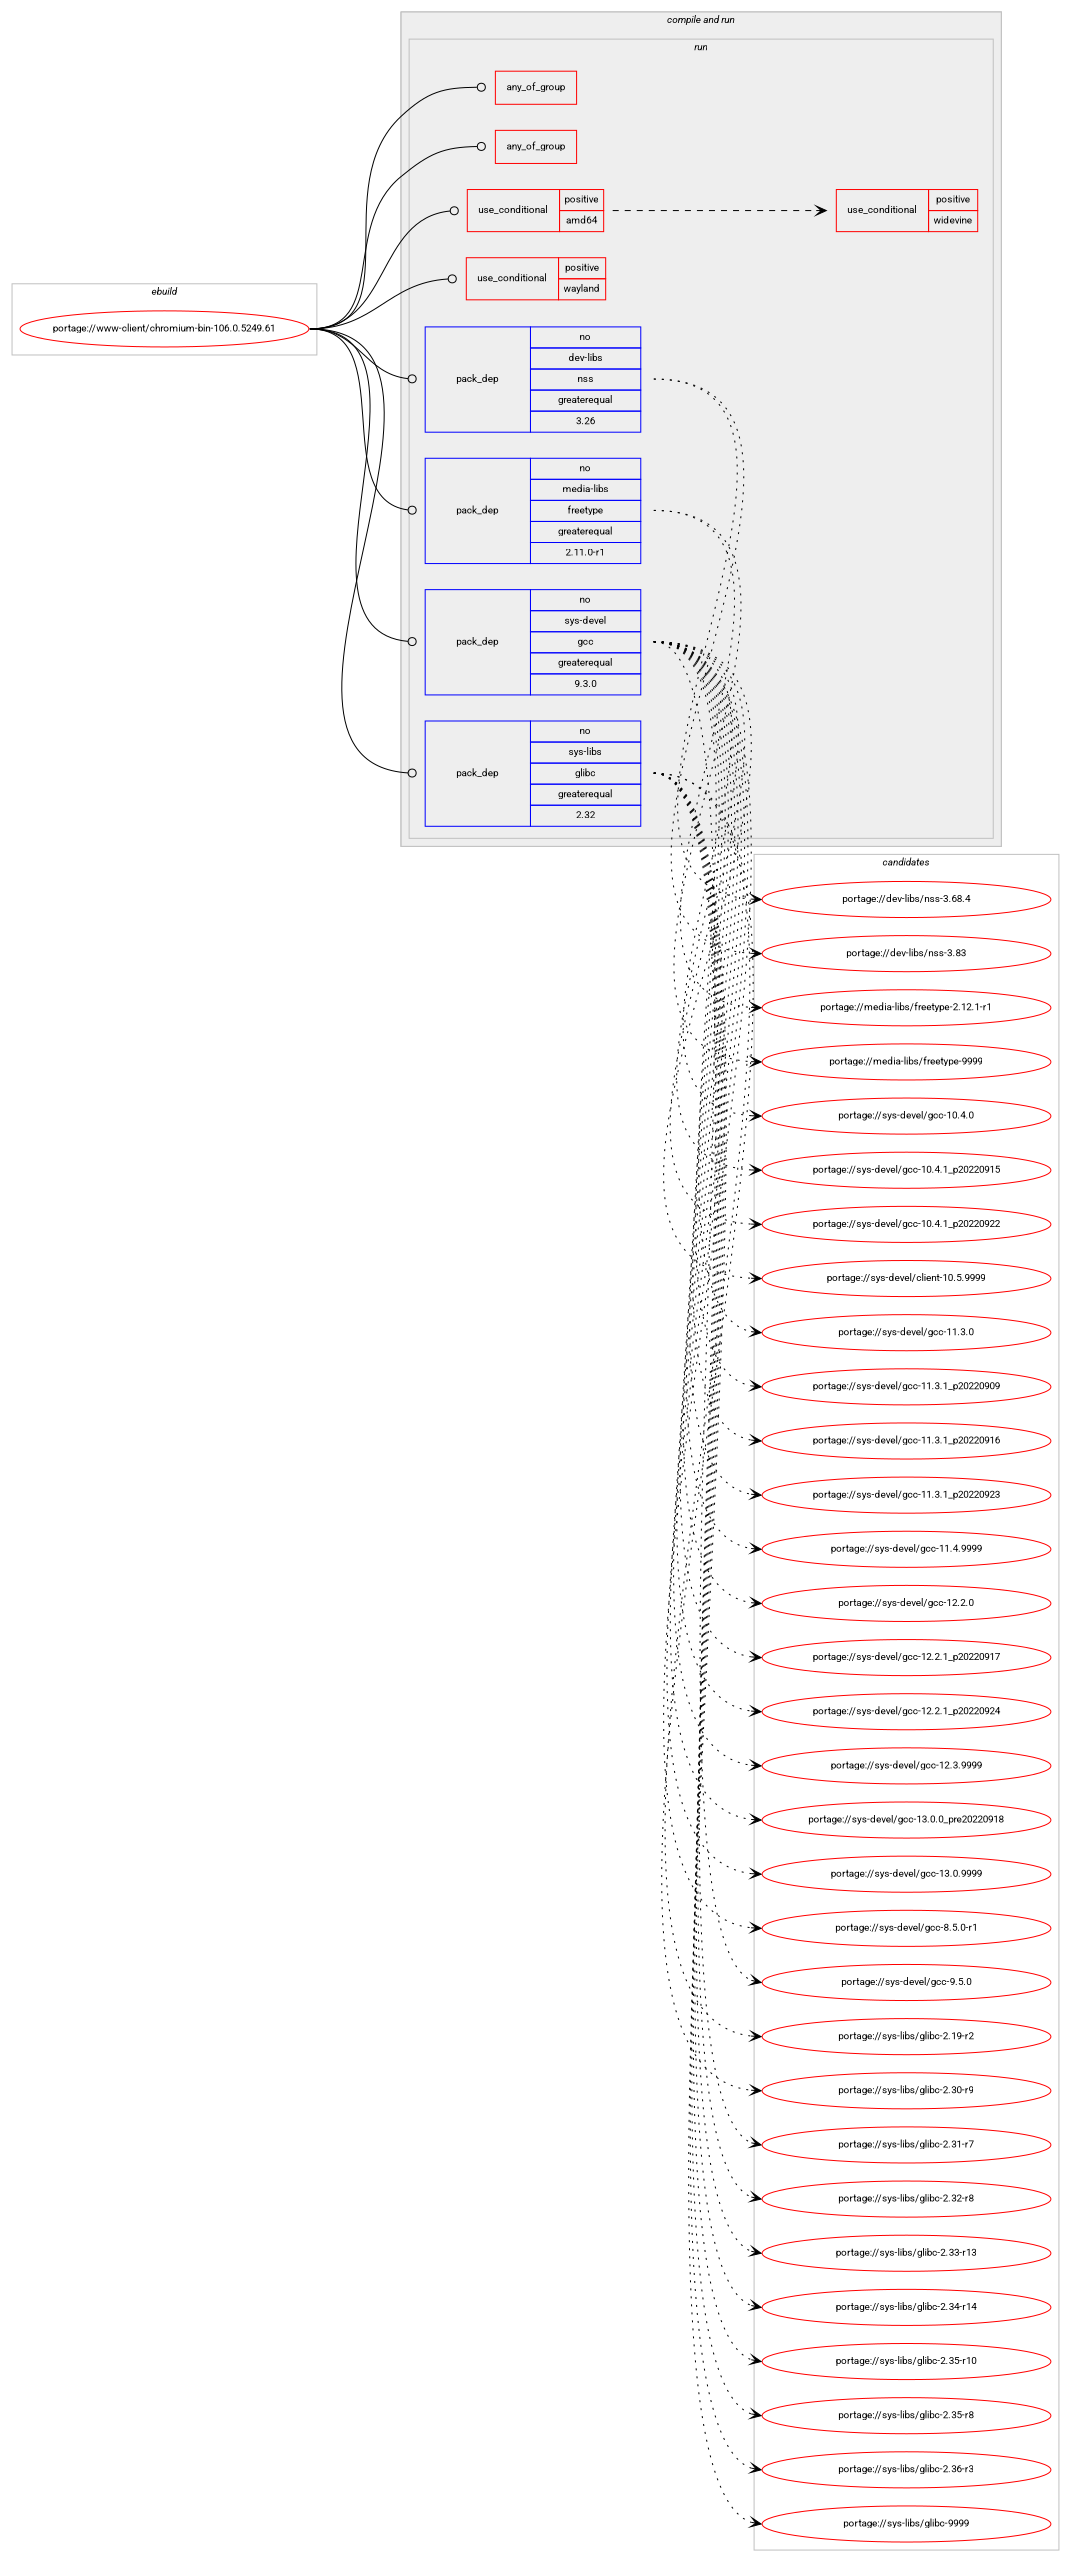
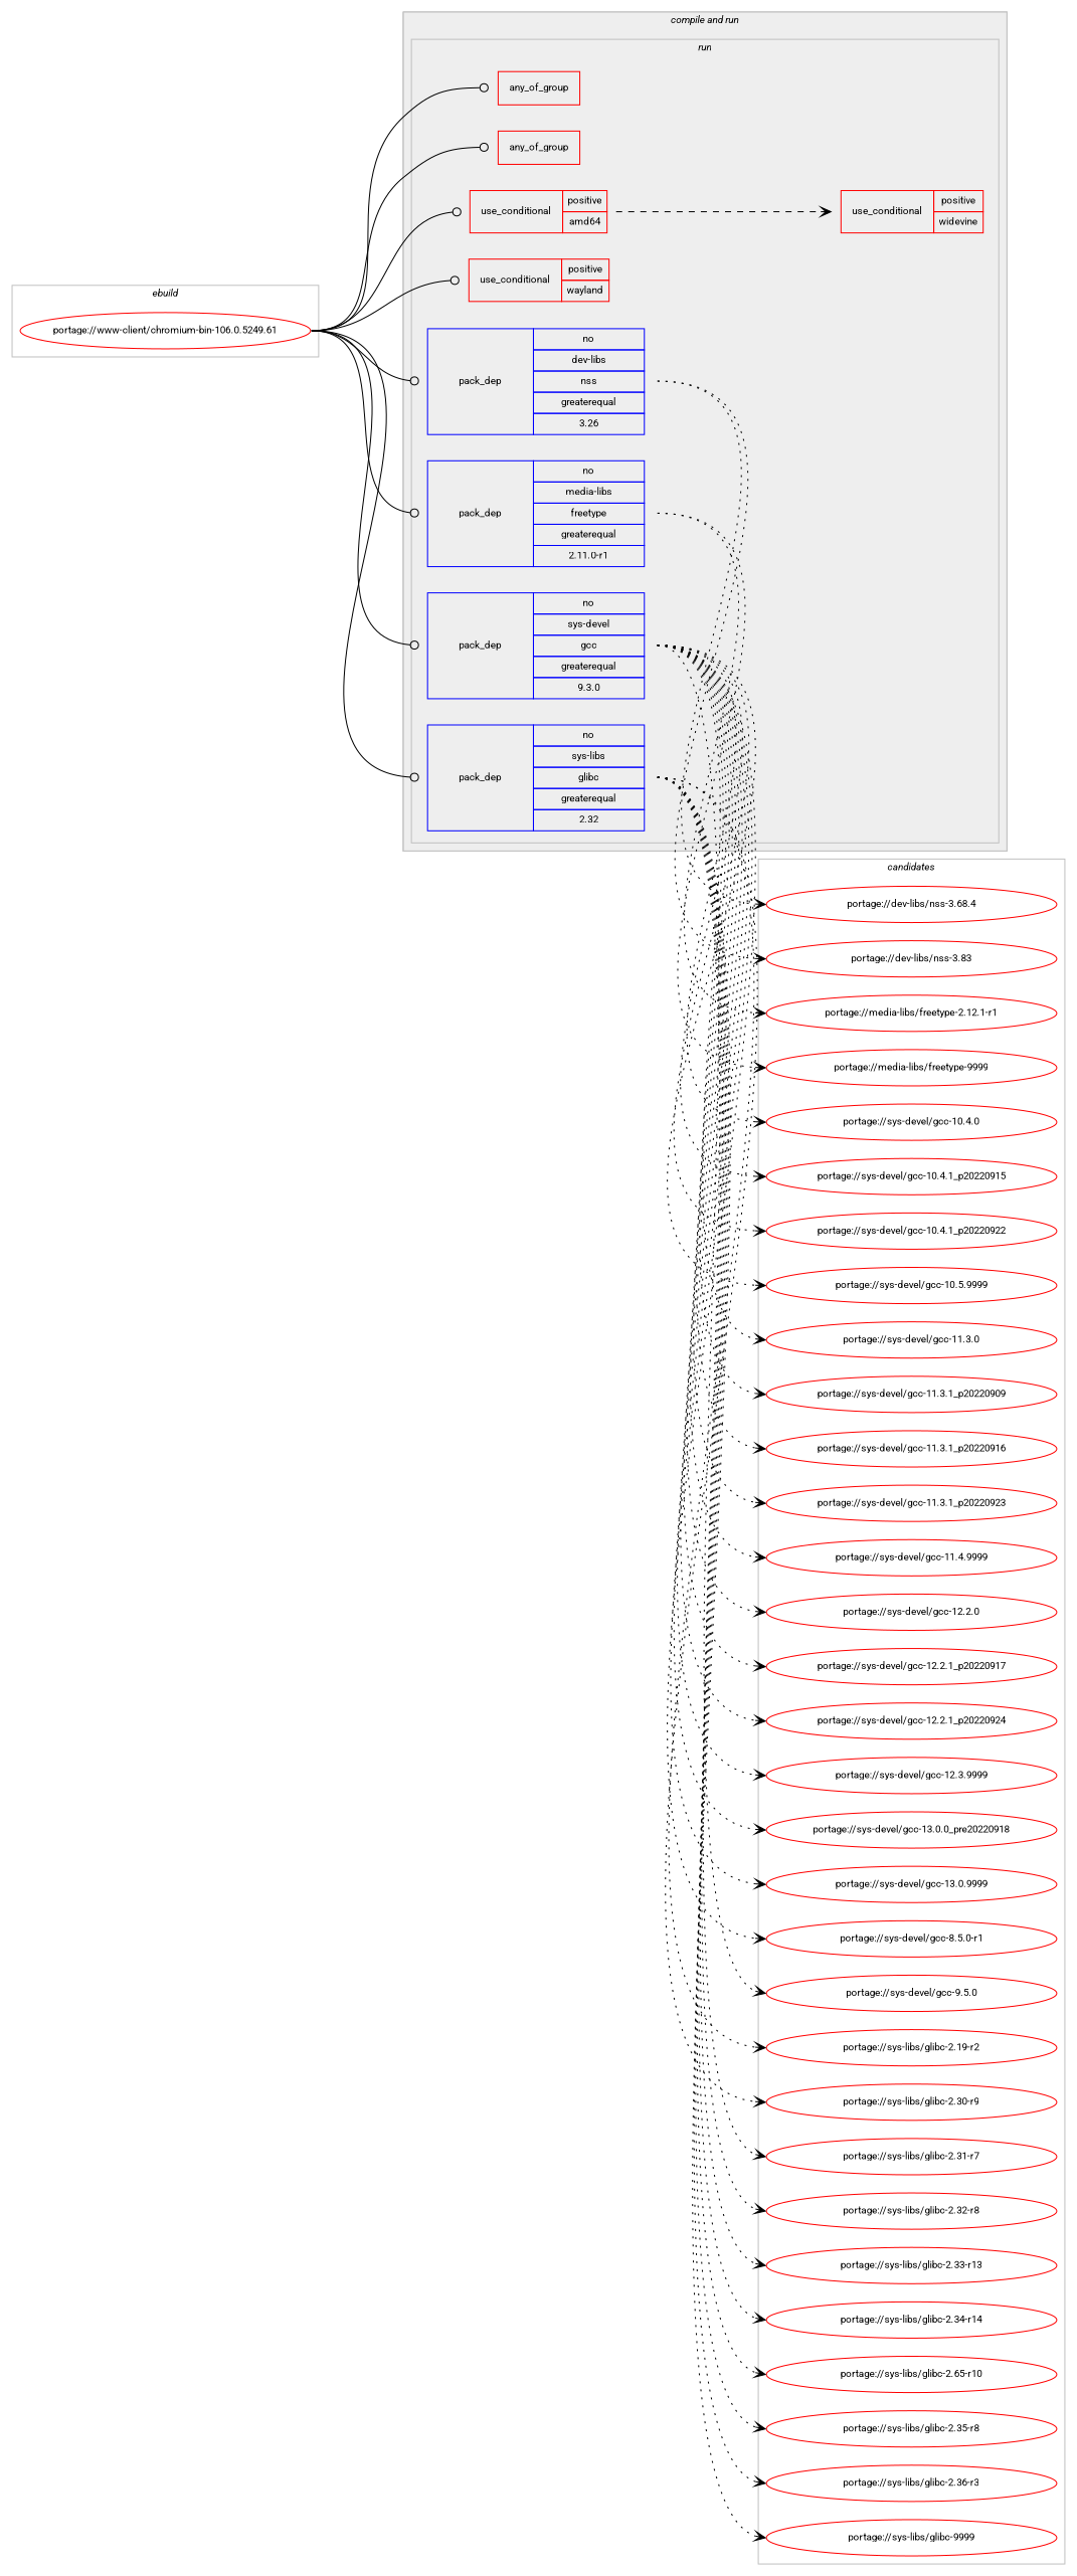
  digraph {
    compound=true
    concentrate=true
    fontname=Roboto
    fontsize=10
    newrank=true
    rankdir=LR
    ranksep=1.5
    node [color=red fontname=Roboto fontsize=10]
    edge [arrowhead=vee fontname=Roboto headport=w style=dotted tailport=e weight=100]
    n1 [label="portage://www-client/chromium-bin-106.0.5249.61" width=4]
    n2 [label=<<TABLE BORDER="0" CELLBORDER="1" CELLSPACING="0" CELLPADDING="4"><TR><TD CELLPADDING="10">any_of_group</TD></TR></TABLE>> shape=none]
    n3 [label=<<TABLE BORDER="0" CELLBORDER="1" CELLSPACING="0" CELLPADDING="4"><TR><TD CELLPADDING="10">any_of_group</TD></TR></TABLE>> shape=none]
    n4 [label=<<TABLE BORDER="0" CELLBORDER="1" CELLSPACING="0" CELLPADDING="4"><TR><TD ROWSPAN="3" CELLPADDING="10">use_conditional</TD></TR><TR><TD>positive</TD></TR><TR><TD>widevine</TD></TR></TABLE>> shape=none]
    n5 [label=<<TABLE BORDER="0" CELLBORDER="1" CELLSPACING="0" CELLPADDING="4"><TR><TD ROWSPAN="3" CELLPADDING="10">use_conditional</TD></TR><TR><TD>positive</TD></TR><TR><TD>amd64</TD></TR></TABLE>> shape=none]
    n6 [label=<<TABLE BORDER="0" CELLBORDER="1" CELLSPACING="0" CELLPADDING="4"><TR><TD ROWSPAN="3" CELLPADDING="10">use_conditional</TD></TR><TR><TD>positive</TD></TR><TR><TD>wayland</TD></TR></TABLE>> shape=none]
    n7 [color=blue label=<<TABLE BORDER="0" CELLBORDER="1" CELLSPACING="0" CELLPADDING="4" WIDTH="220"><TR><TD ROWSPAN="6" CELLPADDING="30">pack_dep</TD></TR><TR><TD WIDTH="110">no</TD></TR><TR><TD>dev-libs</TD></TR><TR><TD>nss</TD></TR><TR><TD>greaterequal</TD></TR><TR><TD>3.26</TD></TR></TABLE>> shape=none]
    n8 [color=blue label=<<TABLE BORDER="0" CELLBORDER="1" CELLSPACING="0" CELLPADDING="4" WIDTH="220"><TR><TD ROWSPAN="6" CELLPADDING="30">pack_dep</TD></TR><TR><TD WIDTH="110">no</TD></TR><TR><TD>media-libs</TD></TR><TR><TD>freetype</TD></TR><TR><TD>greaterequal</TD></TR><TR><TD>2.11.0-r1</TD></TR></TABLE>> shape=none]
    n9 [color=blue label=<<TABLE BORDER="0" CELLBORDER="1" CELLSPACING="0" CELLPADDING="4" WIDTH="220"><TR><TD ROWSPAN="6" CELLPADDING="30">pack_dep</TD></TR><TR><TD WIDTH="110">no</TD></TR><TR><TD>sys-devel</TD></TR><TR><TD>gcc</TD></TR><TR><TD>greaterequal</TD></TR><TR><TD>9.3.0</TD></TR></TABLE>> shape=none]
    n10 [color=blue label=<<TABLE BORDER="0" CELLBORDER="1" CELLSPACING="0" CELLPADDING="4" WIDTH="220"><TR><TD ROWSPAN="6" CELLPADDING="30">pack_dep</TD></TR><TR><TD WIDTH="110">no</TD></TR><TR><TD>sys-libs</TD></TR><TR><TD>glibc</TD></TR><TR><TD>greaterequal</TD></TR><TR><TD>2.32</TD></TR></TABLE>> shape=none]
    n11 [label="portage://dev-libs/nss-3.68.4" width=4]
    n12 [label="portage://dev-libs/nss-3.83" width=4]
    n13 [label="portage://media-libs/freetype-2.12.1-r1" width=4]
    n14 [label="portage://media-libs/freetype-9999" width=4]
    n15 [label="portage://sys-devel/gcc-10.4.0" width=4]
    n16 [label="portage://sys-devel/gcc-10.4.1_p20220915" width=4]
    n17 [label="portage://sys-devel/gcc-10.4.1_p20220922" width=4]
-   n18 [label="portage://sys-devel/client-10.5.9999" width=4]
+   n18 [label="portage://sys-devel/gcc-10.5.9999" width=4]
    n19 [label="portage://sys-devel/gcc-11.3.0" width=4]
    n20 [label="portage://sys-devel/gcc-11.3.1_p20220909" width=4]
    n21 [label="portage://sys-devel/gcc-11.3.1_p20220916" width=4]
    n22 [label="portage://sys-devel/gcc-11.3.1_p20220923" width=4]
    n23 [label="portage://sys-devel/gcc-11.4.9999" width=4]
    n24 [label="portage://sys-devel/gcc-12.2.0" width=4]
    n25 [label="portage://sys-devel/gcc-12.2.1_p20220917" width=4]
    n26 [label="portage://sys-devel/gcc-12.2.1_p20220924" width=4]
    n27 [label="portage://sys-devel/gcc-12.3.9999" width=4]
    n28 [label="portage://sys-devel/gcc-13.0.0_pre20220918" width=4]
    n29 [label="portage://sys-devel/gcc-13.0.9999" width=4]
    n30 [label="portage://sys-devel/gcc-8.5.0-r1" width=4]
    n31 [label="portage://sys-devel/gcc-9.5.0" width=4]
    n32 [label="portage://sys-libs/glibc-2.19-r2" width=4]
    n33 [label="portage://sys-libs/glibc-2.30-r9" width=4]
    n34 [label="portage://sys-libs/glibc-2.31-r7" width=4]
    n35 [label="portage://sys-libs/glibc-2.32-r8" width=4]
    n36 [label="portage://sys-libs/glibc-2.33-r13" width=4]
    n37 [label="portage://sys-libs/glibc-2.34-r14" width=4]
-   n38 [label="portage://sys-libs/glibc-2.35-r10" width=4]
+   n38 [label="portage://sys-libs/glibc-2.65-r10" width=4]
    n39 [label="portage://sys-libs/glibc-2.35-r8" width=4]
    n40 [label="portage://sys-libs/glibc-2.36-r3" width=4]
    n41 [label="portage://sys-libs/glibc-9999" width=4]
    subgraph cluster_1 {
      color=gray
      label=<<i>ebuild</i>>
      n1
    }
    subgraph cluster_2 {
      color=gray
      label=<<i>dependencies</i>>
      subgraph cluster_3 {
        color=gray
        fillcolor="#eeeeee"
        label=<<i>compile</i>>
        style=filled
      }
      subgraph cluster_4 {
        color=gray
        fillcolor="#eeeeee"
        label=<<i>compile and run</i>>
        style=filled
      }
      subgraph cluster_5 {
        color=gray
        fillcolor="#eeeeee"
        label=<<i>run</i>>
        style=filled
        subgraph sub_6 {
          color=gray
          fillcolor="#eeeeee"
          label=<<i>run</i>>
          style=filled
          n2
        }
        subgraph sub_7 {
          color=gray
          fillcolor="#eeeeee"
          label=<<i>run</i>>
          style=filled
          n3
        }
        subgraph sub_8 {
          color=gray
          fillcolor="#eeeeee"
          label=<<i>run</i>>
          style=filled
          n5
          subgraph sub_9 {
            color=gray
            fillcolor="#eeeeee"
            label=<<i>run</i>>
            style=filled
            n4
          }
        }
        subgraph sub_10 {
          color=gray
          fillcolor="#eeeeee"
          label=<<i>run</i>>
          style=filled
          n6
        }
        subgraph sub_11 {
          color=gray
          fillcolor="#eeeeee"
          label=<<i>run</i>>
          style=filled
          n7
        }
        subgraph sub_12 {
          color=gray
          fillcolor="#eeeeee"
          label=<<i>run</i>>
          style=filled
          n8
        }
        subgraph sub_13 {
          color=gray
          fillcolor="#eeeeee"
          label=<<i>run</i>>
          style=filled
          n9
        }
        subgraph sub_14 {
          color=gray
          fillcolor="#eeeeee"
          label=<<i>run</i>>
          style=filled
          n10
        }
      }
    }
    subgraph cluster_15 {
      color=gray
      label=<<i>candidates</i>>
      rank=same
      subgraph sub_16 {
        color=black
        label=<<i>candidates</i>>
        nodesep=1
        rank=same
        n11
        n12
      }
      subgraph sub_17 {
        color=black
        label=<<i>candidates</i>>
        nodesep=1
        rank=same
        n13
        n14
      }
      subgraph sub_18 {
        color=black
        label=<<i>candidates</i>>
        nodesep=1
        rank=same
        n15
        n16
        n17
        n18
        n19
        n20
        n21
        n22
        n23
        n24
        n25
        n26
        n27
        n28
        n29
        n30
        n31
      }
      subgraph sub_19 {
        color=black
        label=<<i>candidates</i>>
        nodesep=1
        rank=same
        n32
        n33
        n34
        n35
        n36
        n37
        n38
        n39
        n40
        n41
      }
    }
    n1 -> n2 [arrowhead=odot style=solid weight=20]
    n1 -> n3 [arrowhead=odot style=solid weight=20]
    n1 -> n5 [arrowhead=odot style=solid weight=20]
    n1 -> n6 [arrowhead=odot style=solid weight=20]
    n1 -> n7 [arrowhead=odot style=solid weight=20]
    n1 -> n8 [arrowhead=odot style=solid weight=20]
    n1 -> n9 [arrowhead=odot style=solid weight=20]
    n1 -> n10 [arrowhead=odot style=solid weight=20]
    n5 -> n4 [style=dashed weight=20]
    n7 -> n11
    n7 -> n12
    n8 -> n13
    n8 -> n14
    n9 -> n15
    n9 -> n16
    n9 -> n17
    n9 -> n18
    n9 -> n19
    n9 -> n20
    n9 -> n21
    n9 -> n22
    n9 -> n23
    n9 -> n24
    n9 -> n25
    n9 -> n26
    n9 -> n27
    n9 -> n28
    n9 -> n29
    n9 -> n30
    n9 -> n31
    n10 -> n32
    n10 -> n33
    n10 -> n34
    n10 -> n35
    n10 -> n36
    n10 -> n37
    n10 -> n38
    n10 -> n39
    n10 -> n40
    n10 -> n41
  }
